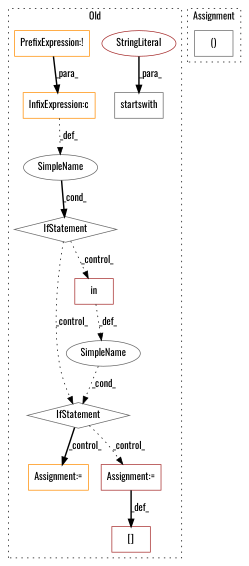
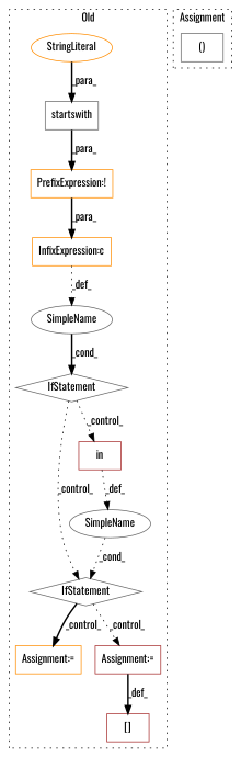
  digraph {
    fontname=Oswald
    node [a=25 color=gray40 fontname=Oswald l=1 shape=box]
    edge [fontname=Oswald style=bold]
    n1 [a=32 l="11,1" label=startswith s="23283,23301"]
-   n2 [a=45 color=brown l=7 label=StringLiteral s=23294 shape=ellipse]
+   n2 [a=45 color=darkorange l=7 label=StringLiteral s=23294 shape=ellipse]
    n3 [l="4,2" label=IfStatement s="23248,23302" shape=diamond]
    n4 [a=7 color=darkorange label="Assignment:=" s=23538]
    n5 [a=42 label=SimpleName shape=ellipse l=""]
    n6 [a=7 color=brown label="Assignment:=" s=23520]
    n7 [l="4,2" label=IfStatement s="23314,23411" shape=diamond]
    n8 [a=38 color=darkorange label="PrefixExpression:!" s=23277]
    n9 [a=2 color=brown l="7,1" label="[]" s="23507,23519"]
    n10 [a=27 color=darkorange l=4 label="InfixExpression:c" s=23273]
    n11 [a=105 color=brown l=35 label=in s=23375]
    n12 [a=42 label=SimpleName shape=ellipse l=""]
    n13 [a=106 l=23 label="()" s=23893]
    subgraph cluster_1 {
      label=Old
      style=dotted
      n1
      n2
      n3
      n4
      n5
      n6
      n7
      n8
      n9
      n10
      n11
      n12
    }
    subgraph cluster_2 {
      label=Assignment
      style=dotted
      n13
    }
+   n1 -> n8 [label=_para_]
    n2 -> n1 [label=_para_]
    n3 -> n7 [label=_control_ style=dotted]
    n3 -> n11 [label=_control_ style=dotted]
    n5 -> n3 [label=_cond_]
    n6 -> n9 [label=_def_]
    n7 -> n4 [label=_control_]
    n7 -> n6 [label=_control_ style=dotted]
    n8 -> n10 [label=_para_]
    n10 -> n5 [label=_def_ style=dotted]
    n11 -> n12 [label=_def_ style=dotted]
    n12 -> n7 [label=_cond_ style=dotted]
  }
